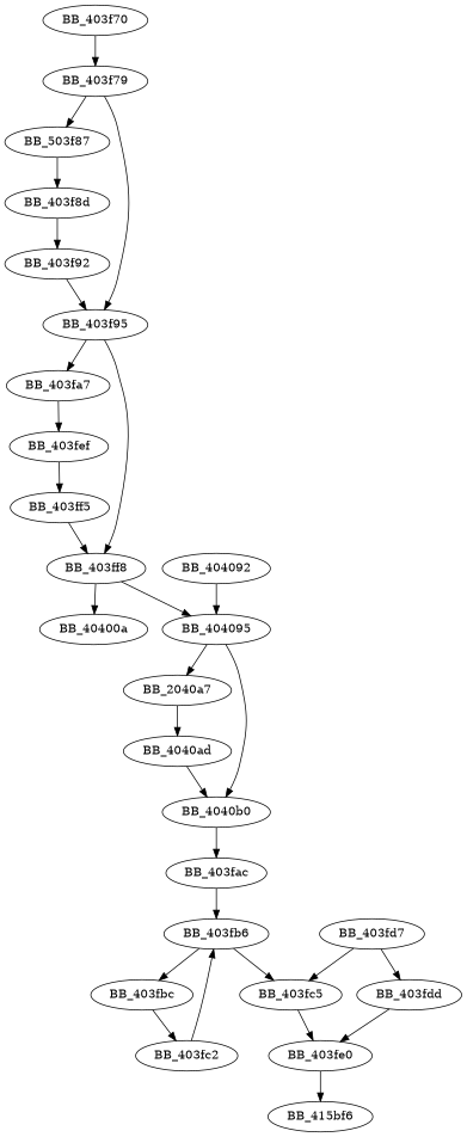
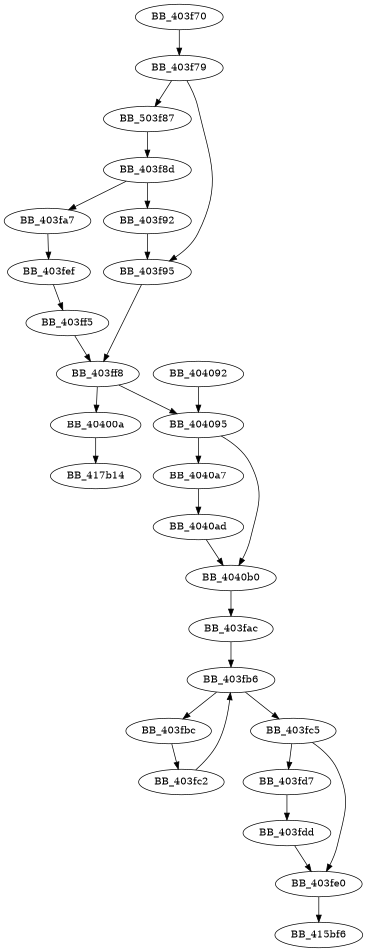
  digraph {
    BB_403f70
    BB_403f79
    n3 [label=BB_503f87]
    BB_403f95
    BB_403f8d
    BB_403fa7
    BB_403ff8
    BB_403f92
    BB_403fef
    BB_40400a
    BB_404095
    BB_403ff5
-   BB_4040a7 [label=BB_2040a7]
+   BB_417b14
+   BB_4040a7
    BB_4040b0
    BB_403fac
    BB_403fb6
    BB_403fbc
    BB_403fc5
    BB_403fc2
    BB_403fd7
    BB_403fe0
    BB_403fdd
    BB_415bf6
    BB_4040ad
    BB_404092
    BB_403f70 -> BB_403f79
    BB_403f79 -> n3
    BB_403f79 -> BB_403f95
    n3 -> BB_403f8d
-   BB_403f95 -> BB_403fa7
+   BB_403f8d -> BB_403fa7
    BB_403f95 -> BB_403ff8
    BB_403f8d -> BB_403f92
    BB_403fa7 -> BB_403fef
    BB_403ff8 -> BB_40400a
    BB_403ff8 -> BB_404095
    BB_403f92 -> BB_403f95
    BB_403fef -> BB_403ff5
+   BB_40400a -> BB_417b14
    BB_404095 -> BB_4040a7
    BB_404095 -> BB_4040b0
    BB_403ff5 -> BB_403ff8
    BB_4040a7 -> BB_4040ad
    BB_4040b0 -> BB_403fac
    BB_403fac -> BB_403fb6
    BB_403fb6 -> BB_403fbc
    BB_403fb6 -> BB_403fc5
    BB_403fbc -> BB_403fc2
-   BB_403fd7 -> BB_403fc5
+   BB_403fc5 -> BB_403fd7
    BB_403fc5 -> BB_403fe0
    BB_403fc2 -> BB_403fb6
    BB_403fd7 -> BB_403fdd
    BB_403fe0 -> BB_415bf6
    BB_403fdd -> BB_403fe0
    BB_4040ad -> BB_4040b0
    BB_404092 -> BB_404095
  }
